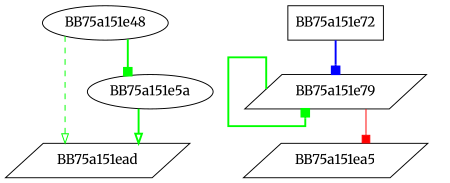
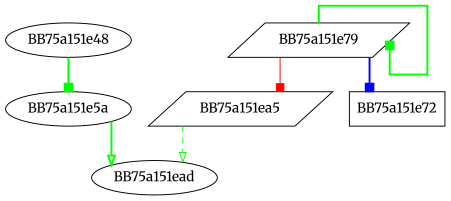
  digraph {
    fontname=Merriweather
    splines=ortho
    node [fontname=Merriweather shape=parallelogram]
    edge [arrowhead=box color=green fontname=Merriweather style=bold]
-   BB75a151ead
+   BB75a151ead [shape=ellipse]
    BB75a151e48 [shape=ellipse]
    BB75a151e5a [shape=ellipse]
    BB75a151ea5
    BB75a151e72 [shape=box]
    BB75a151e79
-   BB75a151e48 -> BB75a151ead [arrowhead=onormal style=dashed]
+   BB75a151ea5 -> BB75a151ead [arrowhead=onormal style=dashed]
    BB75a151e48 -> BB75a151e5a
    BB75a151e5a -> BB75a151ead [arrowhead=onormal]
-   BB75a151e72 -> BB75a151e79 [color=blue]
+   BB75a151e79 -> BB75a151e72 [color=blue]
    BB75a151e79 -> BB75a151ea5 [color=red style=solid]
    BB75a151e79 -> BB75a151e79
  }
